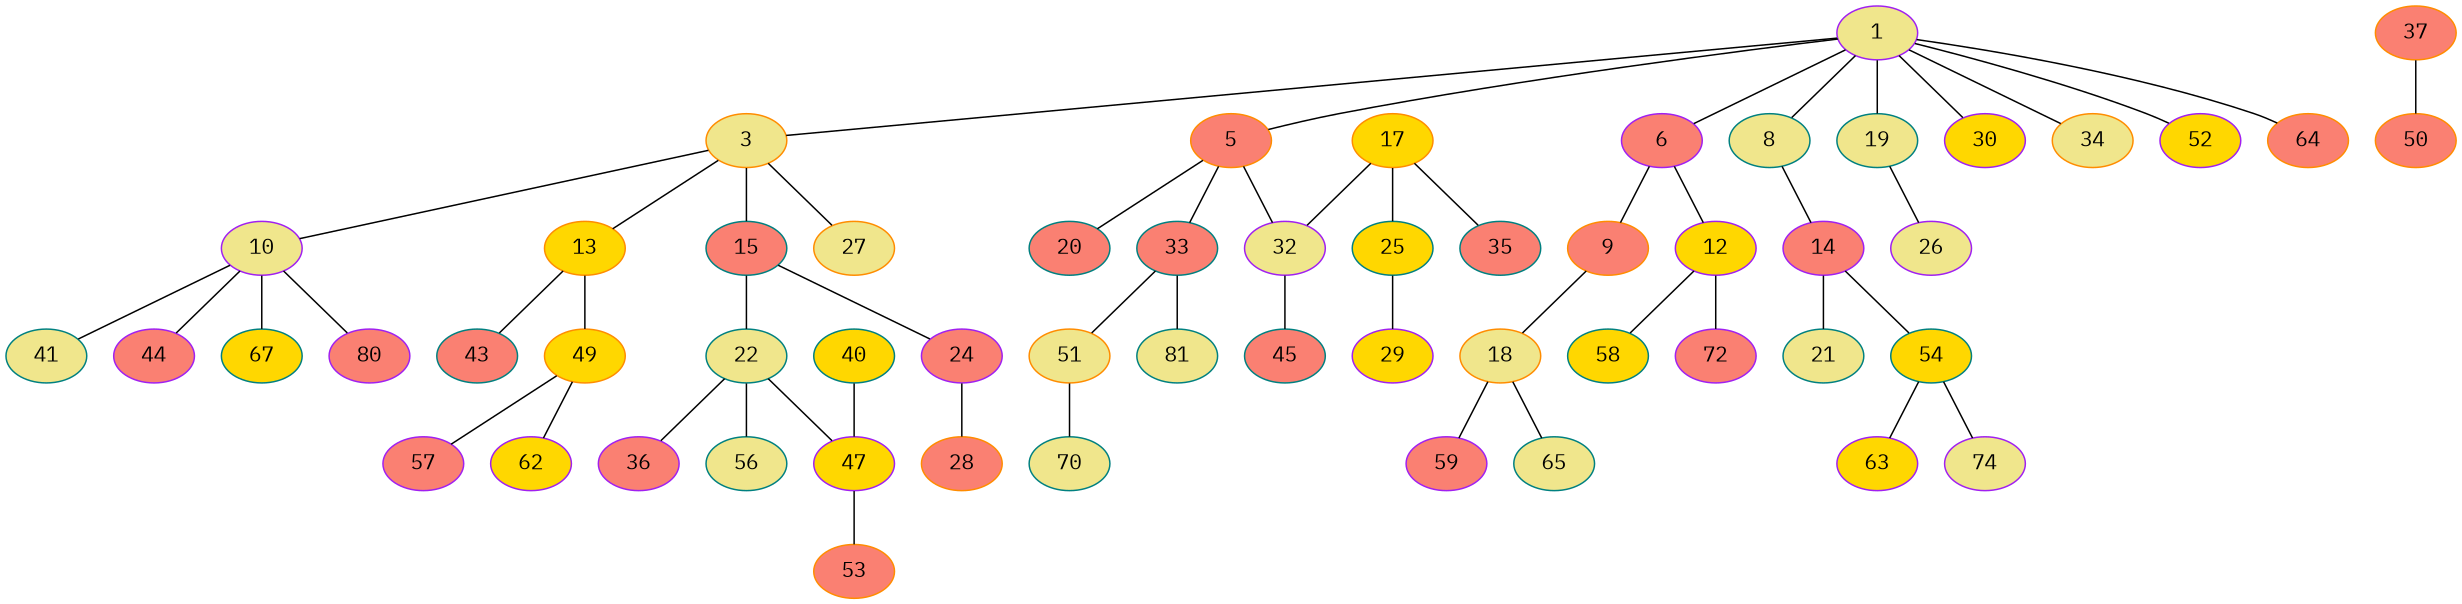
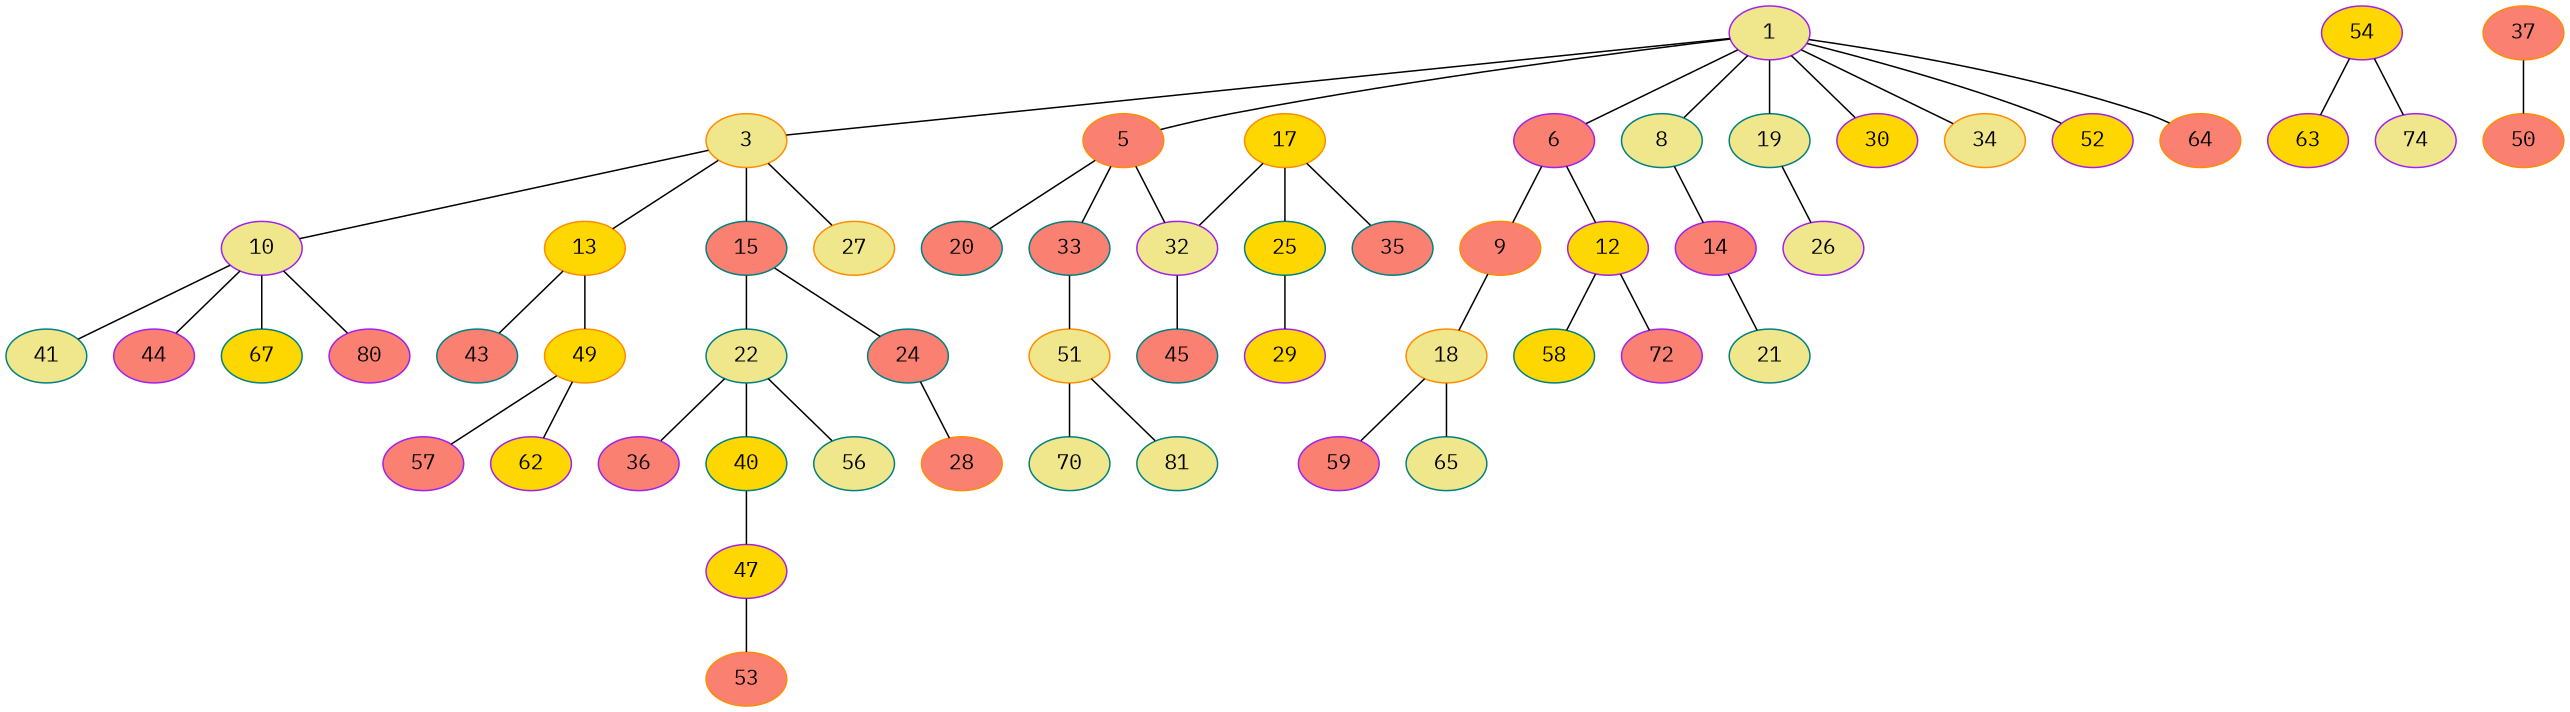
  graph {
    fontname="IBM Plex Mono"
    node [color=purple fillcolor=salmon fontname="IBM Plex Mono" style=filled]
    edge [fontname="IBM Plex Mono"]
    1 [fillcolor=khaki super="+2"]
    3 [color=darkorange fillcolor=khaki super="+60+4"]
    5 [color=darkorange]
    6 [super="+7"]
    8 [color=teal fillcolor=khaki super="+48+38"]
    19 [color=teal fillcolor=khaki]
    30 [fillcolor=gold]
    34 [color=darkorange fillcolor=khaki super="+71"]
    52 [fillcolor=gold]
    64 [color=darkorange]
    10 [fillcolor=khaki super="+16"]
    13 [color=darkorange fillcolor=gold]
    15 [color=teal]
    27 [color=darkorange fillcolor=khaki]
    20 [color=teal]
    33 [color=teal]
    32 [fillcolor=khaki super="+39"]
    9 [color=darkorange super="+77"]
    12 [fillcolor=gold super="+23"]
    14 [super="+31+42"]
    26 [fillcolor=khaki]
    41 [color=teal fillcolor=khaki]
    44
    67 [color=teal fillcolor=gold super="+79"]
    80
    43 [color=teal]
    49 [color=darkorange fillcolor=gold]
    22 [color=teal fillcolor=khaki]
-   24 [super="+55"]
+   24 [color=teal super="+55"]
    17 [color=darkorange fillcolor=gold]
    25 [color=teal fillcolor=gold]
    35 [color=teal super="+78"]
    51 [color=darkorange fillcolor=khaki]
    18 [color=darkorange fillcolor=khaki]
    58 [color=teal fillcolor=gold]
    72
    21 [color=teal fillcolor=khaki]
-   54 [color=teal fillcolor=gold]
+   54 [fillcolor=gold]
    59
    65 [color=teal fillcolor=khaki super="+66"]
    57
    62 [fillcolor=gold super="+69"]
    n43 [fillcolor=gold label=63]
    74 [fillcolor=khaki]
    36
    40 [color=teal fillcolor=gold]
    56 [color=teal fillcolor=khaki]
    28 [color=darkorange]
    29 [fillcolor=gold]
    45 [color=teal]
    47 [fillcolor=gold]
    37 [color=darkorange super="+61"]
    50 [color=darkorange]
    70 [color=teal fillcolor=khaki]
    81 [color=teal fillcolor=khaki]
    53 [color=darkorange]
    1 -- 3
    1 -- 5
    1 -- 6
    1 -- 8
    1 -- 19
    1 -- 30
    1 -- 34
    1 -- 52
    1 -- 64
    3 -- 10
    3 -- 13
    3 -- 15
    3 -- 27
    5 -- 20
    5 -- 33
    5 -- 32
    6 -- 9
    6 -- 12
    8 -- 14
    19 -- 26
    10 -- 41
    10 -- 44
    10 -- 67
    10 -- 80
    13 -- 43
    13 -- 49
    15 -- 22
    15 -- 24
    33 -- 51
    32 -- 45
    9 -- 18
    12 -- 58
    12 -- 72
    14 -- 21
-   14 -- 54
    49 -- 57
    49 -- 62
    22 -- 36
-   22 -- 47
+   22 -- 40
    22 -- 56
    24 -- 28
    17 -- 32
    17 -- 25
    17 -- 35
    25 -- 29
    51 -- 70
-   33 -- 81
+   51 -- 81
    18 -- 59
    18 -- 65
    54 -- n43
    54 -- 74
    40 -- 47
    47 -- 53
    37 -- 50
  }
